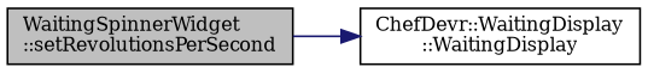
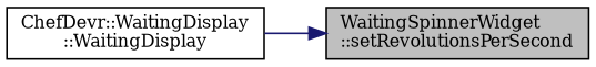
  digraph {
    rankdir=RL
    fontname="DejaVu Serif"
    node [color=black fontname="DejaVu Serif" fontsize=10 shape=record style=filled]
    n1 [fillcolor=grey75 fontcolor=black height=0.2 label="WaitingSpinnerWidget\l::setRevolutionsPerSecond" width=0.4]
    n2 [fillcolor=white height=0.2 label="ChefDevr::WaitingDisplay\l::WaitingDisplay" width=0.4]
-   n2 -> n1 [color=midnightblue dir=back fontname="DejaVu Serif" fontsize=10 labelfontname=FreeSans labelfontsize=10 style=solid]
+   n1 -> n2 [color=midnightblue dir=back fontname="DejaVu Serif" fontsize=10 labelfontname=FreeSans labelfontsize=10 style=solid]
  }
